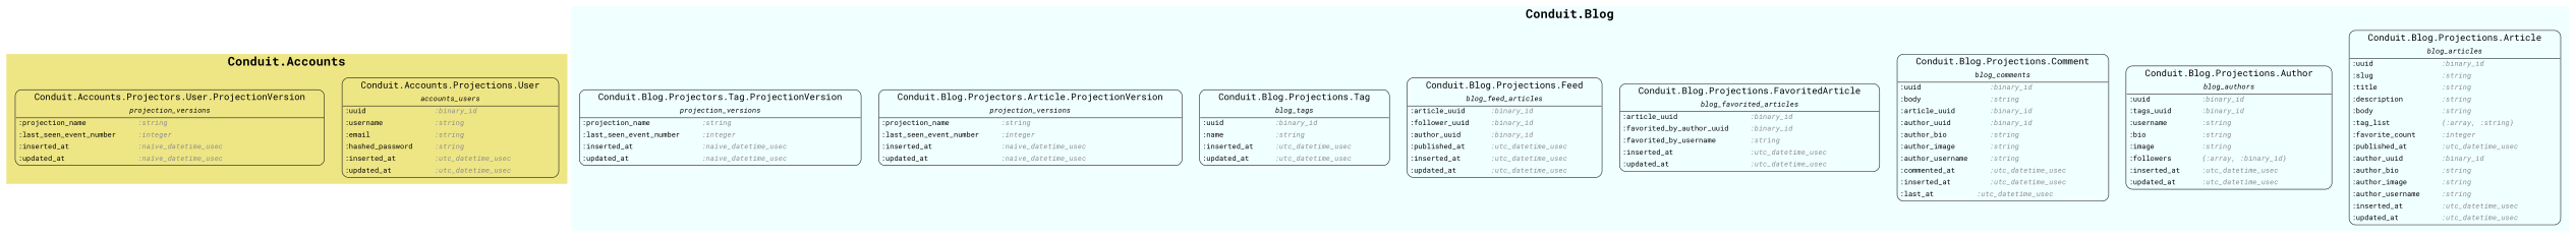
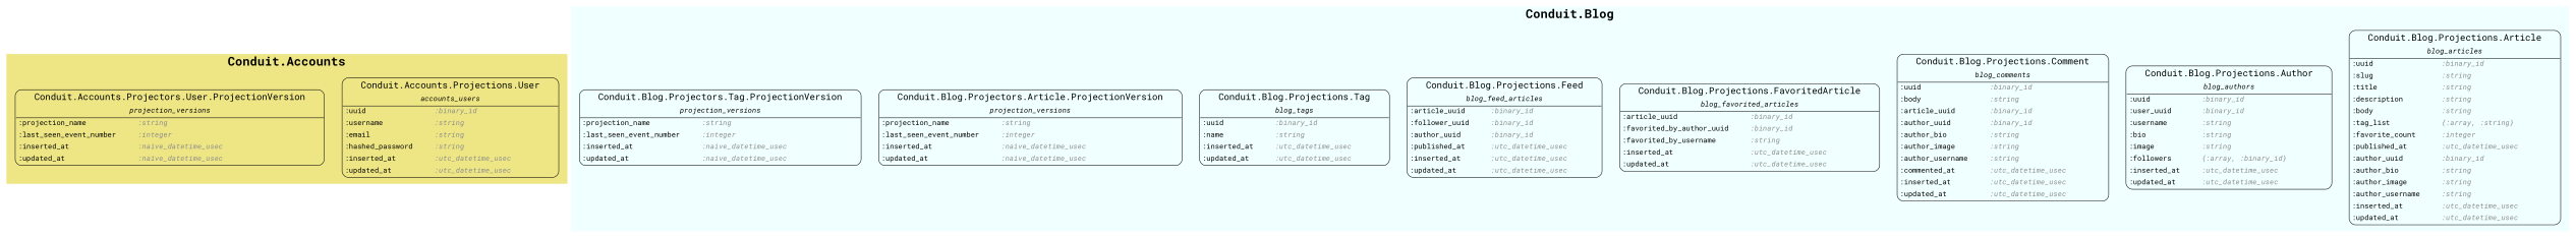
  digraph {
    rankdir=TB
    ranksep=1.0
    node [fontname="Roboto Mono" shape=none]
    n1 [label=<<table align='left' border='1' style='rounded' cellspacing='0' cellpadding='4' cellborder='0'><tr><td port='header@schema_module'><font point-size='18'>   Conduit.Accounts.Projections.User   </font></td></tr><tr><td border='1' sides='b' colspan='2'><font point-size='14'><i>accounts_users</i></font></td></tr><tr><td align='left' port='field@uuid'>:uuid                <i><font color='gray54'>:binary_id             </font></i></td></tr><tr><td align='left' port='field@username'>:username            <i><font color='gray54'>:string                </font></i></td></tr><tr><td align='left' port='field@email'>:email               <i><font color='gray54'>:string                </font></i></td></tr><tr><td align='left' port='field@hashed_password'>:hashed_password     <i><font color='gray54'>:string                </font></i></td></tr><tr><td align='left' port='field@inserted_at'>:inserted_at         <i><font color='gray54'>:utc_datetime_usec     </font></i></td></tr><tr><td align='left' port='field@updated_at'>:updated_at          <i><font color='gray54'>:utc_datetime_usec     </font></i></td></tr></table>>]
    n2 [label=<<table align='left' border='1' style='rounded' cellspacing='0' cellpadding='4' cellborder='0'><tr><td port='header@schema_module'><font point-size='18'>   Conduit.Accounts.Projectors.User.ProjectionVersion   </font></td></tr><tr><td border='1' sides='b' colspan='2'><font point-size='14'><i>projection_versions</i></font></td></tr><tr><td align='left' port='field@projection_name'>:projection_name            <i><font color='gray54'>:string                  </font></i></td></tr><tr><td align='left' port='field@last_seen_event_number'>:last_seen_event_number     <i><font color='gray54'>:integer                 </font></i></td></tr><tr><td align='left' port='field@inserted_at'>:inserted_at                <i><font color='gray54'>:naive_datetime_usec     </font></i></td></tr><tr><td align='left' port='field@updated_at'>:updated_at                 <i><font color='gray54'>:naive_datetime_usec     </font></i></td></tr></table>>]
    n3 [label=<<table align='left' border='1' style='rounded' cellspacing='0' cellpadding='4' cellborder='0'><tr><td port='header@schema_module'><font point-size='18'>   Conduit.Blog.Projections.Article   </font></td></tr><tr><td border='1' sides='b' colspan='2'><font point-size='14'><i>blog_articles</i></font></td></tr><tr><td align='left' port='field@uuid'>:uuid                <i><font color='gray54'>:binary_id             </font></i></td></tr><tr><td align='left' port='field@slug'>:slug                <i><font color='gray54'>:string                </font></i></td></tr><tr><td align='left' port='field@title'>:title               <i><font color='gray54'>:string                </font></i></td></tr><tr><td align='left' port='field@description'>:description         <i><font color='gray54'>:string                </font></i></td></tr><tr><td align='left' port='field@body'>:body                <i><font color='gray54'>:string                </font></i></td></tr><tr><td align='left' port='field@tag_list'>:tag_list            <i><font color='gray54'>{:array, :string}      </font></i></td></tr><tr><td align='left' port='field@favorite_count'>:favorite_count      <i><font color='gray54'>:integer               </font></i></td></tr><tr><td align='left' port='field@published_at'>:published_at        <i><font color='gray54'>:utc_datetime_usec     </font></i></td></tr><tr><td align='left' port='field@author_uuid'>:author_uuid         <i><font color='gray54'>:binary_id             </font></i></td></tr><tr><td align='left' port='field@author_bio'>:author_bio          <i><font color='gray54'>:string                </font></i></td></tr><tr><td align='left' port='field@author_image'>:author_image        <i><font color='gray54'>:string                </font></i></td></tr><tr><td align='left' port='field@author_username'>:author_username     <i><font color='gray54'>:string                </font></i></td></tr><tr><td align='left' port='field@inserted_at'>:inserted_at         <i><font color='gray54'>:utc_datetime_usec     </font></i></td></tr><tr><td align='left' port='field@updated_at'>:updated_at          <i><font color='gray54'>:utc_datetime_usec     </font></i></td></tr></table>>]
-   n4 [label=<<table align='left' border='1' style='rounded' cellspacing='0' cellpadding='4' cellborder='0'><tr><td port='header@schema_module'><font point-size='18'>   Conduit.Blog.Projections.Author   </font></td></tr><tr><td border='1' sides='b' colspan='2'><font point-size='14'><i>blog_authors</i></font></td></tr><tr><td align='left' port='field@uuid'>:uuid            <i><font color='gray54'>:binary_id               </font></i></td></tr><tr><td align='left' port='field@user_uuid'>:tags_uuid       <i><font color='gray54'>:binary_id               </font></i></td></tr><tr><td align='left' port='field@username'>:username        <i><font color='gray54'>:string                  </font></i></td></tr><tr><td align='left' port='field@bio'>:bio             <i><font color='gray54'>:string                  </font></i></td></tr><tr><td align='left' port='field@image'>:image           <i><font color='gray54'>:string                  </font></i></td></tr><tr><td align='left' port='field@followers'>:followers       <i><font color='gray54'>{:array, :binary_id}     </font></i></td></tr><tr><td align='left' port='field@inserted_at'>:inserted_at     <i><font color='gray54'>:utc_datetime_usec       </font></i></td></tr><tr><td align='left' port='field@updated_at'>:updated_at      <i><font color='gray54'>:utc_datetime_usec       </font></i></td></tr></table>>]
-   n5 [label=<<table align='left' border='1' style='rounded' cellspacing='0' cellpadding='4' cellborder='0'><tr><td port='header@schema_module'><font point-size='18'>   Conduit.Blog.Projections.Comment   </font></td></tr><tr><td border='1' sides='b' colspan='2'><font point-size='14'><i>blog_comments</i></font></td></tr><tr><td align='left' port='field@uuid'>:uuid                <i><font color='gray54'>:binary_id             </font></i></td></tr><tr><td align='left' port='field@body'>:body                <i><font color='gray54'>:string                </font></i></td></tr><tr><td align='left' port='field@article_uuid'>:article_uuid        <i><font color='gray54'>:binary_id             </font></i></td></tr><tr><td align='left' port='field@author_uuid'>:author_uuid         <i><font color='gray54'>:binary_id             </font></i></td></tr><tr><td align='left' port='field@author_bio'>:author_bio          <i><font color='gray54'>:string                </font></i></td></tr><tr><td align='left' port='field@author_image'>:author_image        <i><font color='gray54'>:string                </font></i></td></tr><tr><td align='left' port='field@author_username'>:author_username     <i><font color='gray54'>:string                </font></i></td></tr><tr><td align='left' port='field@commented_at'>:commented_at        <i><font color='gray54'>:utc_datetime_usec     </font></i></td></tr><tr><td align='left' port='field@inserted_at'>:inserted_at         <i><font color='gray54'>:utc_datetime_usec     </font></i></td></tr><tr><td align='left' port='field@updated_at'>:last_at          <i><font color='gray54'>:utc_datetime_usec     </font></i></td></tr></table>>]
+   n4 [label=<<table align='left' border='1' style='rounded' cellspacing='0' cellpadding='4' cellborder='0'><tr><td port='header@schema_module'><font point-size='18'>   Conduit.Blog.Projections.Author   </font></td></tr><tr><td border='1' sides='b' colspan='2'><font point-size='14'><i>blog_authors</i></font></td></tr><tr><td align='left' port='field@uuid'>:uuid            <i><font color='gray54'>:binary_id               </font></i></td></tr><tr><td align='left' port='field@user_uuid'>:user_uuid       <i><font color='gray54'>:binary_id               </font></i></td></tr><tr><td align='left' port='field@username'>:username        <i><font color='gray54'>:string                  </font></i></td></tr><tr><td align='left' port='field@bio'>:bio             <i><font color='gray54'>:string                  </font></i></td></tr><tr><td align='left' port='field@image'>:image           <i><font color='gray54'>:string                  </font></i></td></tr><tr><td align='left' port='field@followers'>:followers       <i><font color='gray54'>{:array, :binary_id}     </font></i></td></tr><tr><td align='left' port='field@inserted_at'>:inserted_at     <i><font color='gray54'>:utc_datetime_usec       </font></i></td></tr><tr><td align='left' port='field@updated_at'>:updated_at      <i><font color='gray54'>:utc_datetime_usec       </font></i></td></tr></table>>]
+   n5 [label=<<table align='left' border='1' style='rounded' cellspacing='0' cellpadding='4' cellborder='0'><tr><td port='header@schema_module'><font point-size='18'>   Conduit.Blog.Projections.Comment   </font></td></tr><tr><td border='1' sides='b' colspan='2'><font point-size='14'><i>blog_comments</i></font></td></tr><tr><td align='left' port='field@uuid'>:uuid                <i><font color='gray54'>:binary_id             </font></i></td></tr><tr><td align='left' port='field@body'>:body                <i><font color='gray54'>:string                </font></i></td></tr><tr><td align='left' port='field@article_uuid'>:article_uuid        <i><font color='gray54'>:binary_id             </font></i></td></tr><tr><td align='left' port='field@author_uuid'>:author_uuid         <i><font color='gray54'>:binary_id             </font></i></td></tr><tr><td align='left' port='field@author_bio'>:author_bio          <i><font color='gray54'>:string                </font></i></td></tr><tr><td align='left' port='field@author_image'>:author_image        <i><font color='gray54'>:string                </font></i></td></tr><tr><td align='left' port='field@author_username'>:author_username     <i><font color='gray54'>:string                </font></i></td></tr><tr><td align='left' port='field@commented_at'>:commented_at        <i><font color='gray54'>:utc_datetime_usec     </font></i></td></tr><tr><td align='left' port='field@inserted_at'>:inserted_at         <i><font color='gray54'>:utc_datetime_usec     </font></i></td></tr><tr><td align='left' port='field@updated_at'>:updated_at          <i><font color='gray54'>:utc_datetime_usec     </font></i></td></tr></table>>]
    n6 [label=<<table align='left' border='1' style='rounded' cellspacing='0' cellpadding='4' cellborder='0'><tr><td port='header@schema_module'><font point-size='18'>   Conduit.Blog.Projections.FavoritedArticle   </font></td></tr><tr><td border='1' sides='b' colspan='2'><font point-size='14'><i>blog_favorited_articles</i></font></td></tr><tr><td align='left' port='field@article_uuid'>:article_uuid                 <i><font color='gray54'>:binary_id             </font></i></td></tr><tr><td align='left' port='field@favorited_by_author_uuid'>:favorited_by_author_uuid     <i><font color='gray54'>:binary_id             </font></i></td></tr><tr><td align='left' port='field@favorited_by_username'>:favorited_by_username        <i><font color='gray54'>:string                </font></i></td></tr><tr><td align='left' port='field@inserted_at'>:inserted_at                  <i><font color='gray54'>:utc_datetime_usec     </font></i></td></tr><tr><td align='left' port='field@updated_at'>:updated_at                   <i><font color='gray54'>:utc_datetime_usec     </font></i></td></tr></table>>]
    n7 [label=<<table align='left' border='1' style='rounded' cellspacing='0' cellpadding='4' cellborder='0'><tr><td port='header@schema_module'><font point-size='18'>   Conduit.Blog.Projections.Feed   </font></td></tr><tr><td border='1' sides='b' colspan='2'><font point-size='14'><i>blog_feed_articles</i></font></td></tr><tr><td align='left' port='field@article_uuid'>:article_uuid      <i><font color='gray54'>:binary_id             </font></i></td></tr><tr><td align='left' port='field@follower_uuid'>:follower_uuid     <i><font color='gray54'>:binary_id             </font></i></td></tr><tr><td align='left' port='field@author_uuid'>:author_uuid       <i><font color='gray54'>:binary_id             </font></i></td></tr><tr><td align='left' port='field@published_at'>:published_at      <i><font color='gray54'>:utc_datetime_usec     </font></i></td></tr><tr><td align='left' port='field@inserted_at'>:inserted_at       <i><font color='gray54'>:utc_datetime_usec     </font></i></td></tr><tr><td align='left' port='field@updated_at'>:updated_at        <i><font color='gray54'>:utc_datetime_usec     </font></i></td></tr></table>>]
    n8 [label=<<table align='left' border='1' style='rounded' cellspacing='0' cellpadding='4' cellborder='0'><tr><td port='header@schema_module'><font point-size='18'>   Conduit.Blog.Projections.Tag   </font></td></tr><tr><td border='1' sides='b' colspan='2'><font point-size='14'><i>blog_tags</i></font></td></tr><tr><td align='left' port='field@uuid'>:uuid            <i><font color='gray54'>:binary_id             </font></i></td></tr><tr><td align='left' port='field@name'>:name            <i><font color='gray54'>:string                </font></i></td></tr><tr><td align='left' port='field@inserted_at'>:inserted_at     <i><font color='gray54'>:utc_datetime_usec     </font></i></td></tr><tr><td align='left' port='field@updated_at'>:updated_at      <i><font color='gray54'>:utc_datetime_usec     </font></i></td></tr></table>>]
    n9 [label=<<table align='left' border='1' style='rounded' cellspacing='0' cellpadding='4' cellborder='0'><tr><td port='header@schema_module'><font point-size='18'>   Conduit.Blog.Projectors.Article.ProjectionVersion   </font></td></tr><tr><td border='1' sides='b' colspan='2'><font point-size='14'><i>projection_versions</i></font></td></tr><tr><td align='left' port='field@projection_name'>:projection_name            <i><font color='gray54'>:string                  </font></i></td></tr><tr><td align='left' port='field@last_seen_event_number'>:last_seen_event_number     <i><font color='gray54'>:integer                 </font></i></td></tr><tr><td align='left' port='field@inserted_at'>:inserted_at                <i><font color='gray54'>:naive_datetime_usec     </font></i></td></tr><tr><td align='left' port='field@updated_at'>:updated_at                 <i><font color='gray54'>:naive_datetime_usec     </font></i></td></tr></table>>]
    n10 [label=<<table align='left' border='1' style='rounded' cellspacing='0' cellpadding='4' cellborder='0'><tr><td port='header@schema_module'><font point-size='18'>   Conduit.Blog.Projectors.Tag.ProjectionVersion   </font></td></tr><tr><td border='1' sides='b' colspan='2'><font point-size='14'><i>projection_versions</i></font></td></tr><tr><td align='left' port='field@projection_name'>:projection_name            <i><font color='gray54'>:string                  </font></i></td></tr><tr><td align='left' port='field@last_seen_event_number'>:last_seen_event_number     <i><font color='gray54'>:integer                 </font></i></td></tr><tr><td align='left' port='field@inserted_at'>:inserted_at                <i><font color='gray54'>:naive_datetime_usec     </font></i></td></tr><tr><td align='left' port='field@updated_at'>:updated_at                 <i><font color='gray54'>:naive_datetime_usec     </font></i></td></tr></table>>]
    subgraph cluster_1 {
      color="#eee685"
      fontname="Roboto Mono"
      label=<<font point-size='24'><b>Conduit.Accounts</b></font>>
      style=filled
      n1
      n2
    }
    subgraph cluster_2 {
      color="#f0ffff"
      fontname="Roboto Mono"
      label=<<font point-size='24'><b>Conduit.Blog</b></font>>
      style=filled
      n3
      n4
      n5
      n6
      n7
      n8
      n9
      n10
    }
  }
